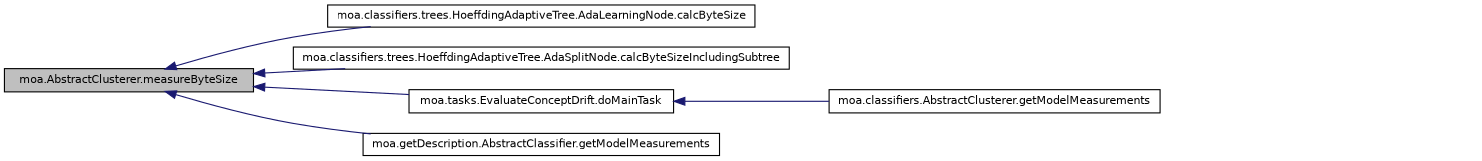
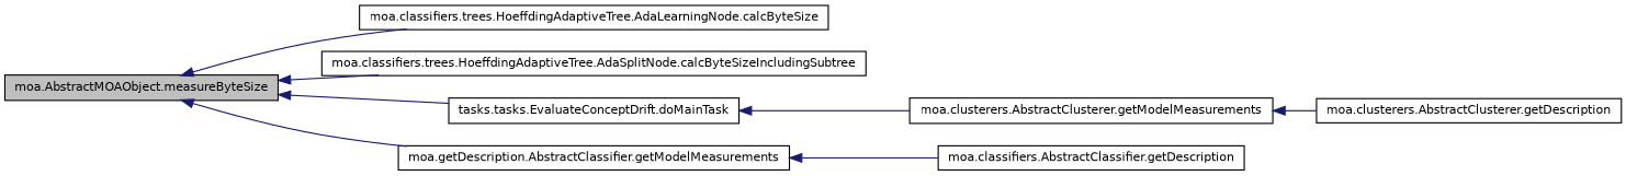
  digraph {
    rankdir=LR
    node [color=black fillcolor=white fontname=Helvetica fontsize=10 shape=record style=filled]
    edge [color=midnightblue dir=back fontname=Helvetica fontsize=10 labelfontname=Helvetica labelfontsize=10 style=solid]
-   n1 [fillcolor=grey75 fontcolor=black height=0.2 label="moa.AbstractClusterer.measureByteSize" width=0.4]
+   n1 [fillcolor=grey75 fontcolor=black height=0.2 label="moa.AbstractMOAObject.measureByteSize" width=0.4]
    n2 [height=0.2 label="moa.classifiers.trees.HoeffdingAdaptiveTree.AdaLearningNode.calcByteSize" width=0.4]
    n3 [height=0.2 label="moa.classifiers.trees.HoeffdingAdaptiveTree.AdaSplitNode.calcByteSizeIncludingSubtree" width=0.4]
-   n4 [height=0.2 label="moa.tasks.EvaluateConceptDrift.doMainTask" width=0.4]
+   n4 [height=0.2 label="tasks.tasks.EvaluateConceptDrift.doMainTask" width=0.4]
    n5 [height=0.2 label="moa.getDescription.AbstractClassifier.getModelMeasurements" width=0.4]
-   n6 [height=0.2 label="moa.classifiers.AbstractClusterer.getModelMeasurements" width=0.4]
+   n6 [height=0.2 label="moa.clusterers.AbstractClusterer.getModelMeasurements" width=0.4]
+   n7 [height=0.2 label="moa.clusterers.AbstractClusterer.getDescription" width=0.4]
+   n8 [height=0.2 label="moa.classifiers.AbstractClassifier.getDescription" width=0.4]
    n1 -> n2
    n1 -> n3
    n1 -> n4
    n1 -> n5
    n4 -> n6
+   n5 -> n8
+   n6 -> n7
  }
